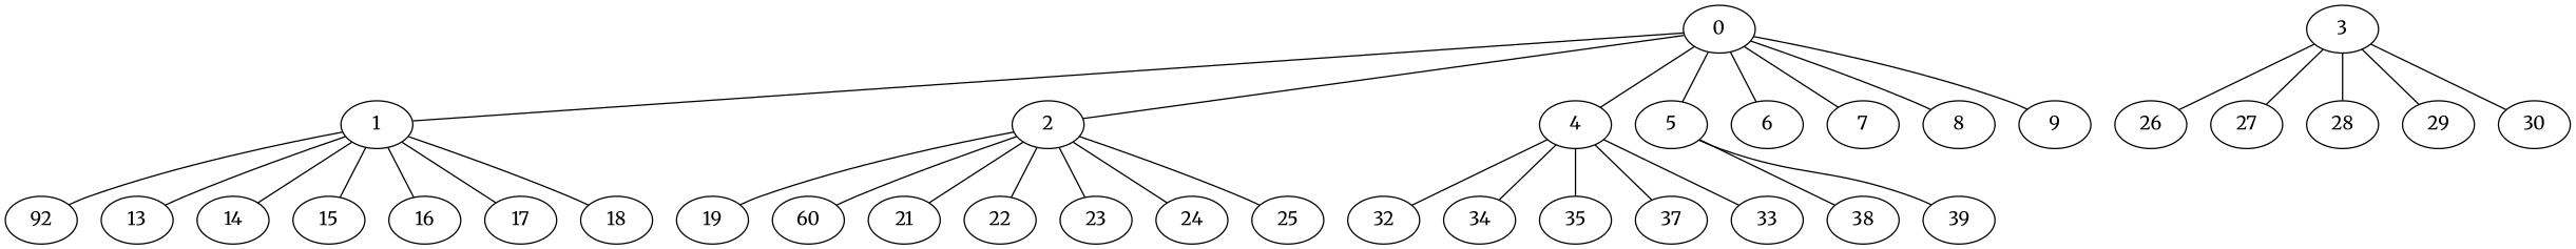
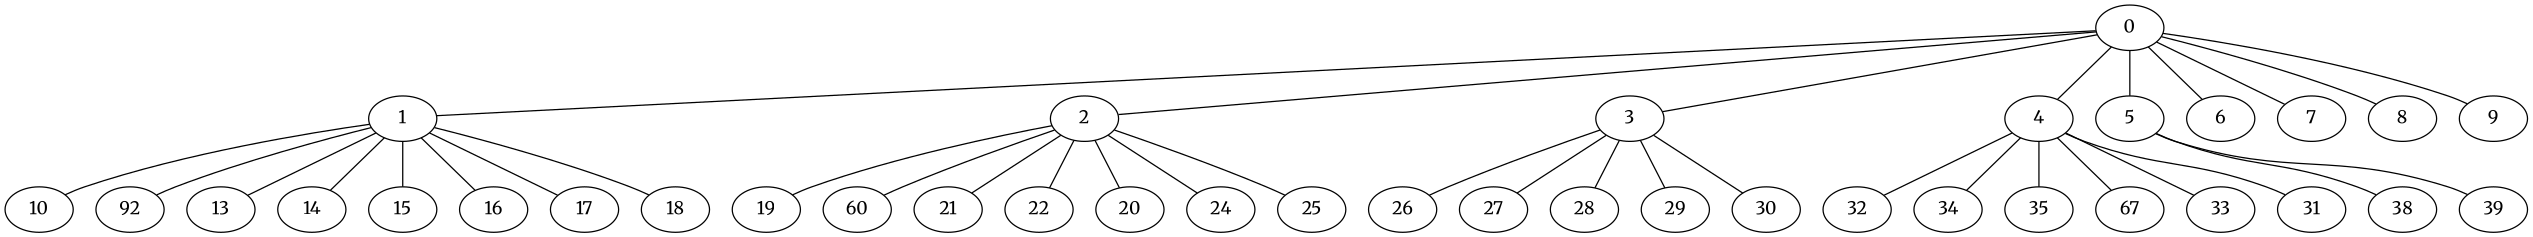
  graph {
    fontname=Merriweather
    node [fontname=Merriweather]
    edge [fontname=Merriweather]
    0
    1
    2
    3
    4
    5
    6
    7
    8
    9
+   10
    n12 [label=92]
    13
    14
    15
    16
    17
    18
    19
    n20 [label=60]
    21
    22
-   23
+   23 [label=20]
    24
    25
    26
    27
    28
    29
    30
    32
    34
    35
-   37
+   37 [label=67]
    33
+   31
    38
    39
    0 -- 1
    0 -- 2
+   0 -- 3
    0 -- 4
    0 -- 5
    0 -- 6
    0 -- 7
    0 -- 8
    0 -- 9
+   1 -- 10
    1 -- n12
    1 -- 13
    1 -- 14
    1 -- 15
    1 -- 16
    1 -- 17
    1 -- 18
    2 -- 19
    2 -- n20
    2 -- 21
    2 -- 22
    2 -- 23
    2 -- 24
    2 -- 25
    3 -- 26
    3 -- 27
    3 -- 28
    3 -- 29
    3 -- 30
    4 -- 32
    4 -- 34
    4 -- 35
    4 -- 37
    4 -- 33
+   4 -- 31
    5 -- 38
    5 -- 39
  }
